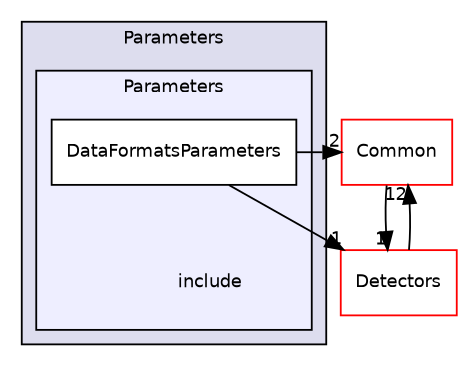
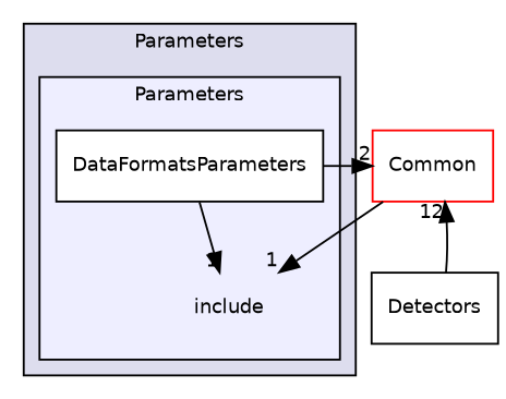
  digraph {
    compound=true
    node [fontname=Helvetica fontsize=10 shape=box color=red]
    edge [headlabel=1 labeldistance=1.5 labelfontname=Helvetica labelfontsize=10]
    n1 [label=include shape=plaintext color=""]
    n2 [color=black fillcolor=white label=DataFormatsParameters style=filled]
    n3 [label=Common]
-   n4 [label=Detectors]
+   n4 [color=black label=Detectors]
    subgraph cluster_1 {
      bgcolor="#ddddee"
      fontname=Helvetica
      fontsize=10
      label=Parameters
      pencolor=black
      subgraph cluster_2 {
        bgcolor="#eeeeff"
        fontname=Helvetica
        fontsize=10
        pencolor=black
        n1
        n2
      }
    }
    n2 -> n3 [headlabel=2]
-   n2 -> n4
-   n3 -> n4
+   n2 -> n1
+   n3 -> n1
    n4 -> n3 [headlabel=12]
  }
